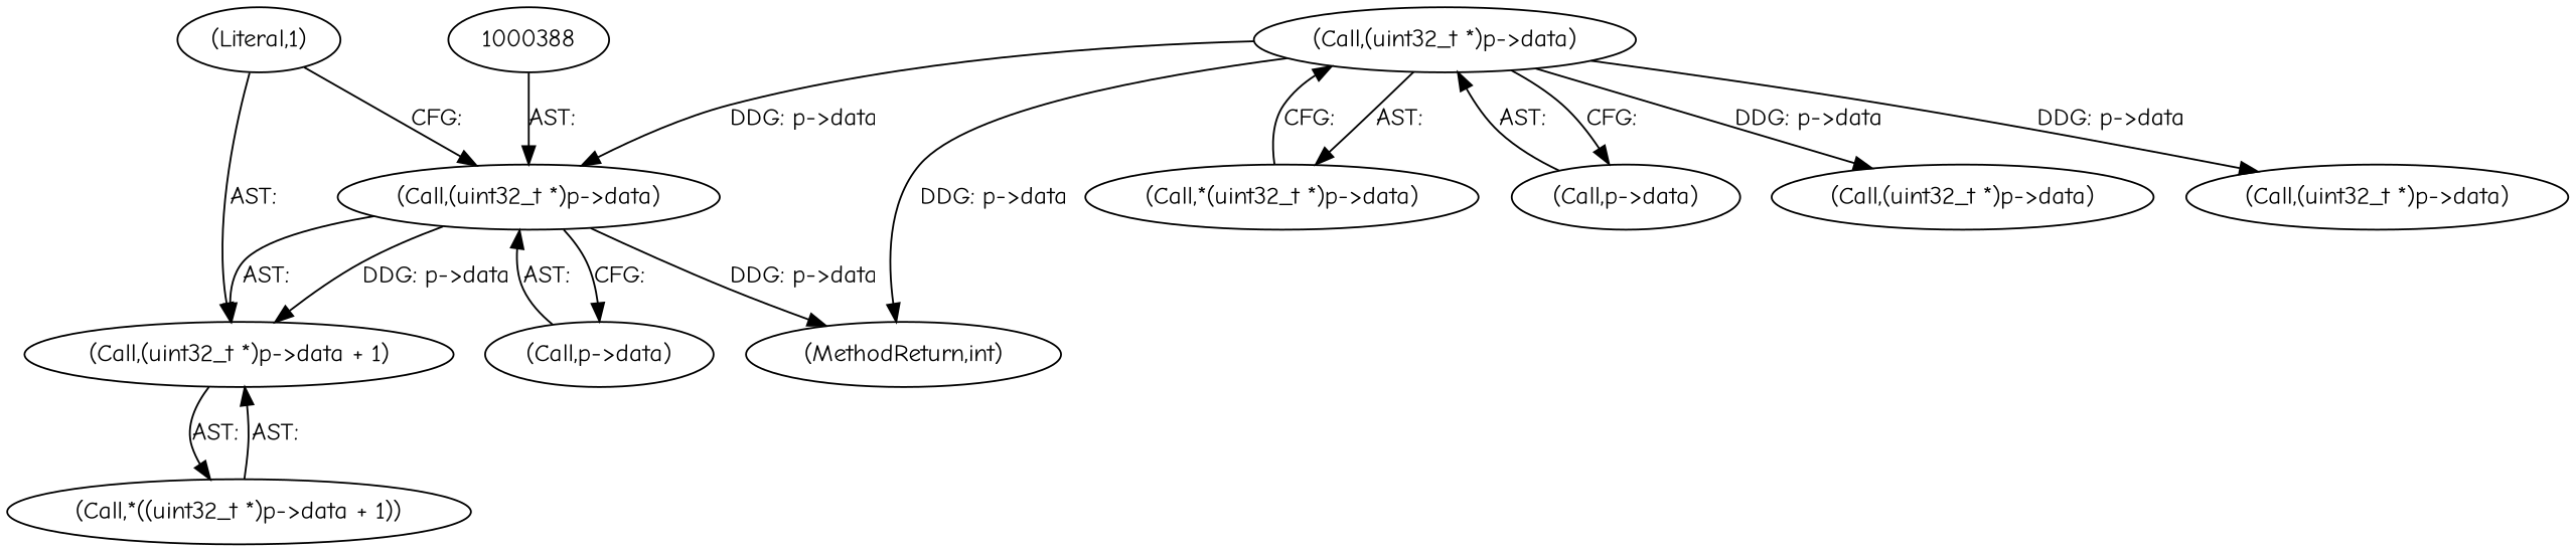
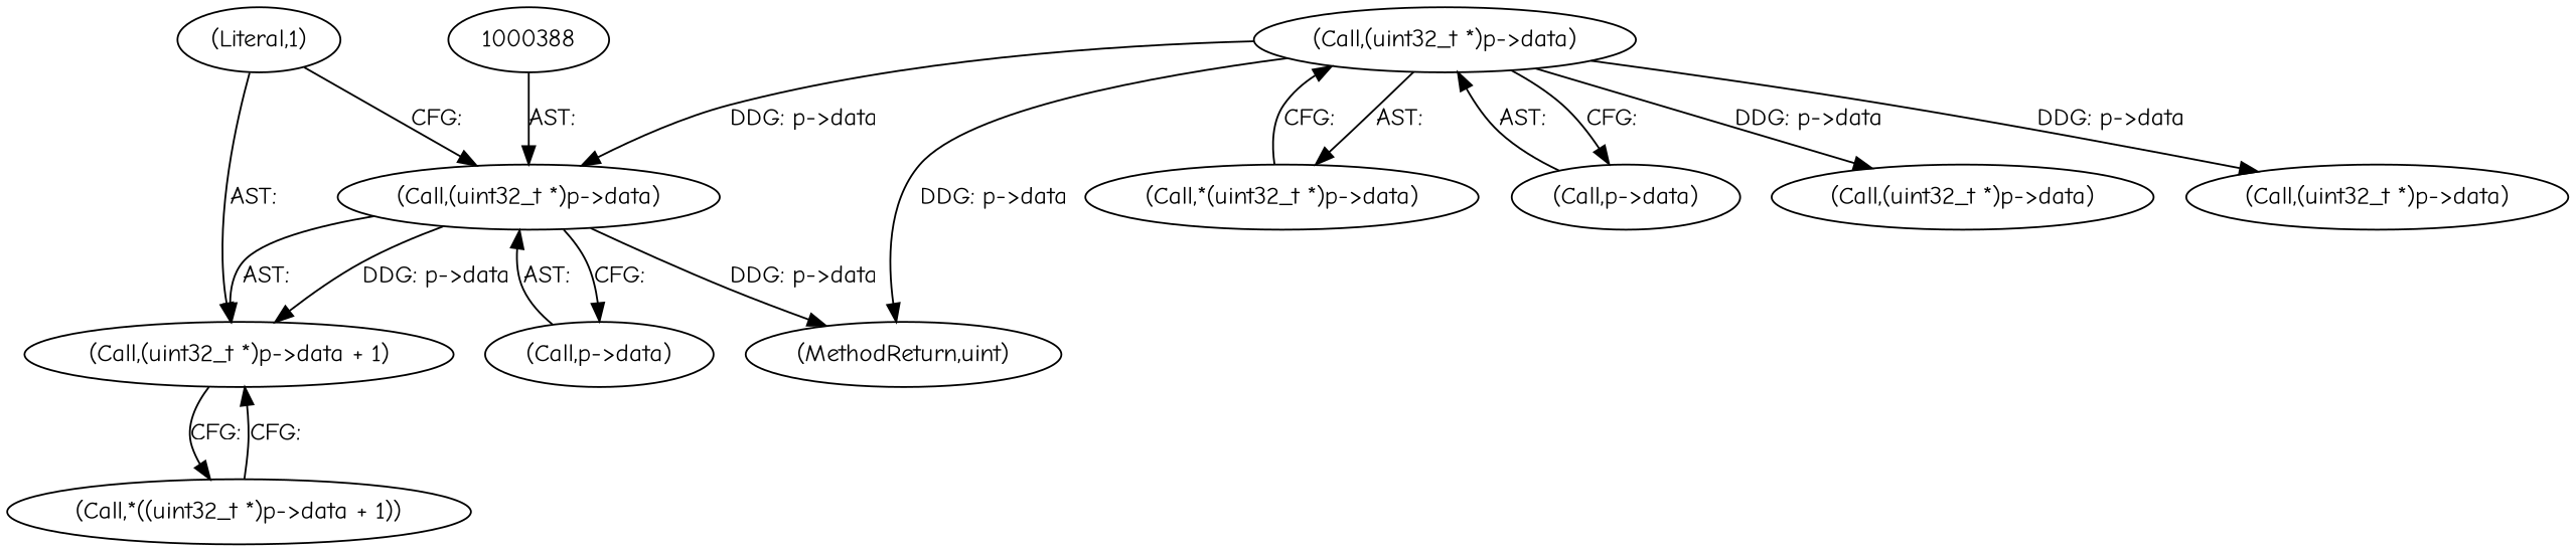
  digraph {
    fontname="Comic Neue"
    node [fontname="Comic Neue"]
    edge [fontname="Comic Neue"]
    n1 [label="(Call,(uint32_t *)p->data)"]
    n2 [label="(Call,(uint32_t *)p->data + 1)"]
    n3 [label="(Call,p->data)"]
-   n4 [label="(MethodReturn,int)"]
+   n4 [label="(MethodReturn,uint)"]
    n5 [label="(Call,*((uint32_t *)p->data + 1))"]
    n6 [label="(Call,(uint32_t *)p->data)"]
    n7 [label="(Call,(uint32_t *)p->data)"]
    n8 [label="(Call,(uint32_t *)p->data)"]
    n9 [label="(Call,p->data)"]
    n10 [label="(Call,*(uint32_t *)p->data)"]
    n11 [label="(Literal,1)"]
    1000388
    n1 -> n2 [label="AST: "]
    n1 -> n2 [label="DDG: p->data"]
    n1 -> n3 [label="CFG: "]
    n1 -> n4 [label="DDG: p->data"]
-   n2 -> n5 [label="AST: "]
+   n2 -> n5 [label="CFG: "]
    n3 -> n1 [label="AST: "]
-   n5 -> n2 [label="AST: "]
+   n5 -> n2 [label="CFG: "]
    n6 -> n1 [label="DDG: p->data"]
    n6 -> n4 [label="DDG: p->data"]
    n6 -> n7 [label="DDG: p->data"]
    n6 -> n8 [label="DDG: p->data"]
    n6 -> n9 [label="CFG: "]
    n6 -> n10 [label="AST: "]
    n9 -> n6 [label="AST: "]
    n10 -> n6 [label="CFG: "]
    n11 -> n1 [label="CFG: "]
    n11 -> n2 [label="AST: "]
    1000388 -> n1 [label="AST: "]
  }
